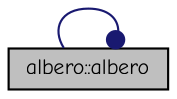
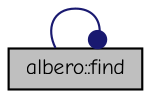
  digraph {
    rankdir=LR
    fontname="Comic Neue"
-   n1 [color=black fillcolor=grey75 fontcolor=black fontname="Comic Neue" fontsize=10 height=0.2 label="albero::albero" shape=record style=filled width=0.4]
+   n1 [color=black fillcolor=grey75 fontcolor=black fontname="Comic Neue" fontsize=10 height=0.2 label="albero::find" shape=record style=filled width=0.4]
    n1 -> n1 [color=midnightblue fontname="Comic Neue" fontsize=10 labelfontname=Helvetica labelfontsize=10 style=solid arrowhead=dot]
  }
